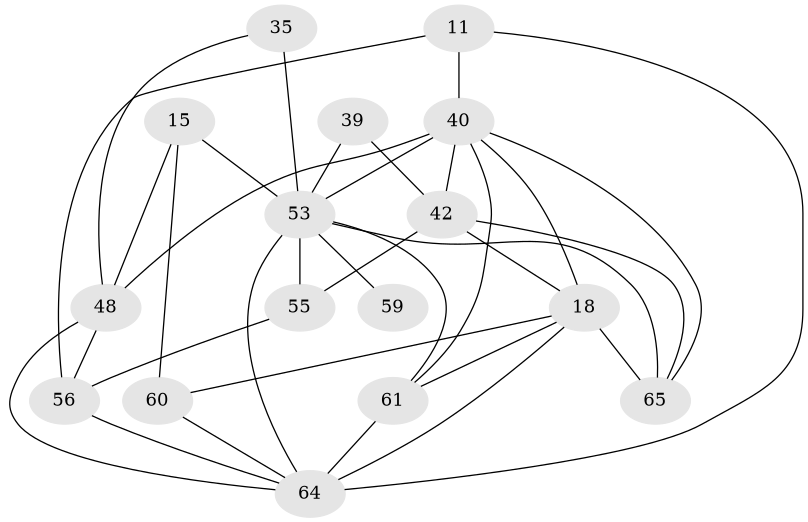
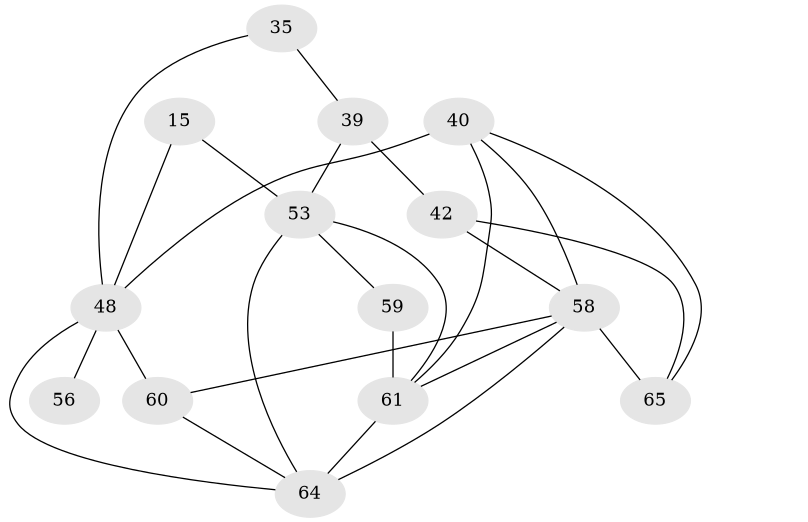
  graph {
    node [color=gray90 style=filled]
-   55 [super="+37+49"]
    56 [super="+52"]
-   58 [super="+33+38+22" label=18]
+   58 [super="+33+38+22"]
    64 [super="+45+63+54+57"]
    60 [super="+4+14"]
    61 [super="+36+41"]
    65 [super="+19+62+13"]
    59 [super="+1"]
    40 [super="+29+34+27+31"]
    48 [super="+9"]
    53 [super="+47+17+5"]
    42 [super="+18"]
-   11
    15
    35
    39
-   55 -- 56
-   56 -- 64 [weight=2]
    58 -- 64 [weight=4]
    58 -- 60
    58 -- 61
    58 -- 65
    60 -- 64 [weight=2]
    61 -- 64 [weight=4]
+   59 -- 61 [weight=2]
    40 -- 58
    40 -- 61 [weight=2]
    40 -- 65
    40 -- 48 [weight=2]
-   40 -- 53
-   40 -- 42
    48 -- 56 [weight=2]
    48 -- 64 [weight=2]
-   53 -- 55 [weight=4]
    53 -- 64 [weight=4]
    53 -- 61
-   53 -- 65 [weight=4]
    53 -- 59 [weight=2]
-   42 -- 55
    42 -- 58 [weight=2]
    42 -- 65 [weight=2]
-   11 -- 56 [weight=2]
-   11 -- 64 [weight=2]
-   11 -- 40 [weight=2]
-   15 -- 60 [weight=2]
+   48 -- 60 [weight=2]
    15 -- 48
    15 -- 53
    35 -- 48
-   35 -- 53
+   35 -- 39
    39 -- 53
    39 -- 42
  }
